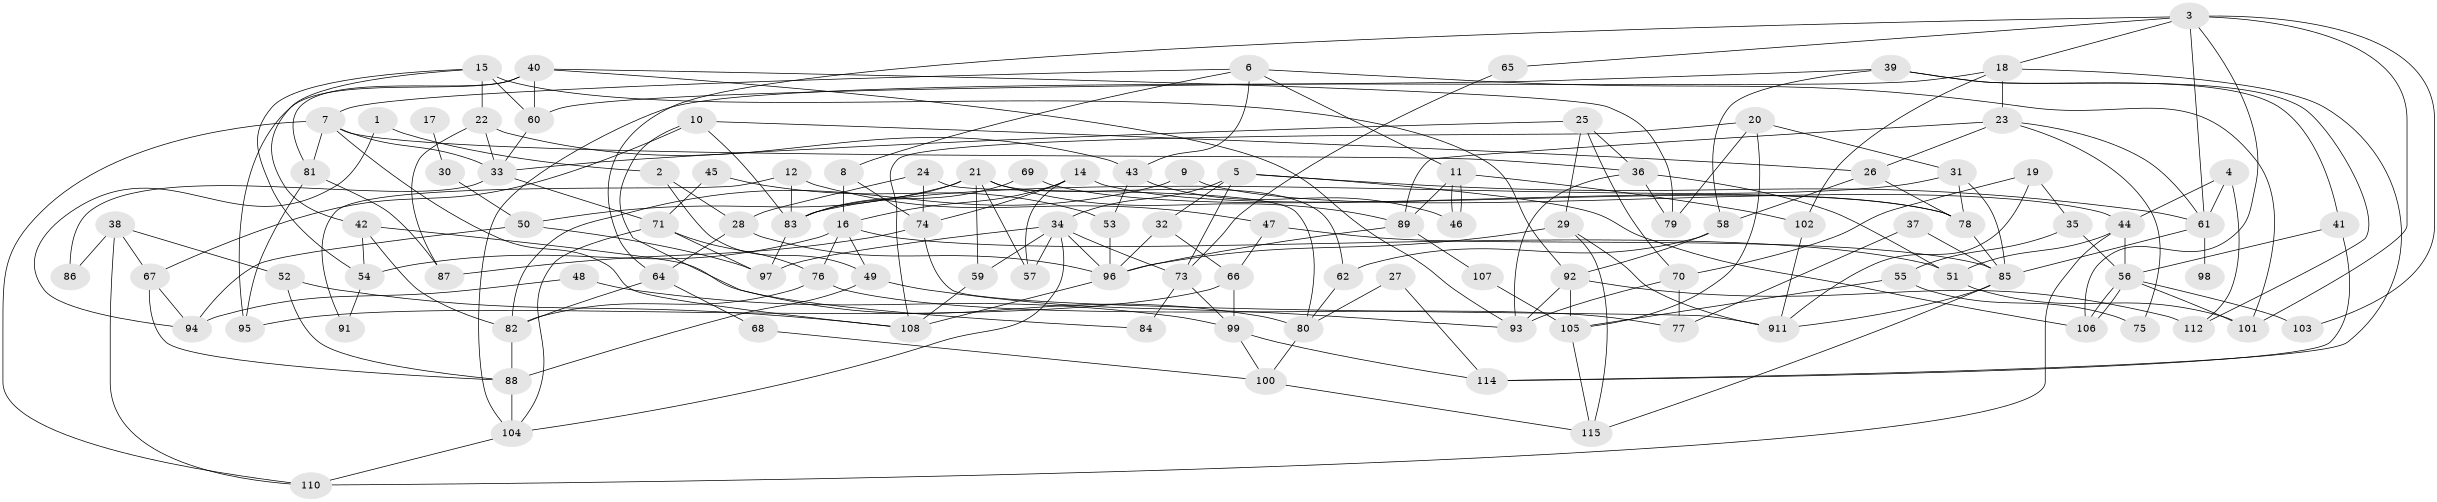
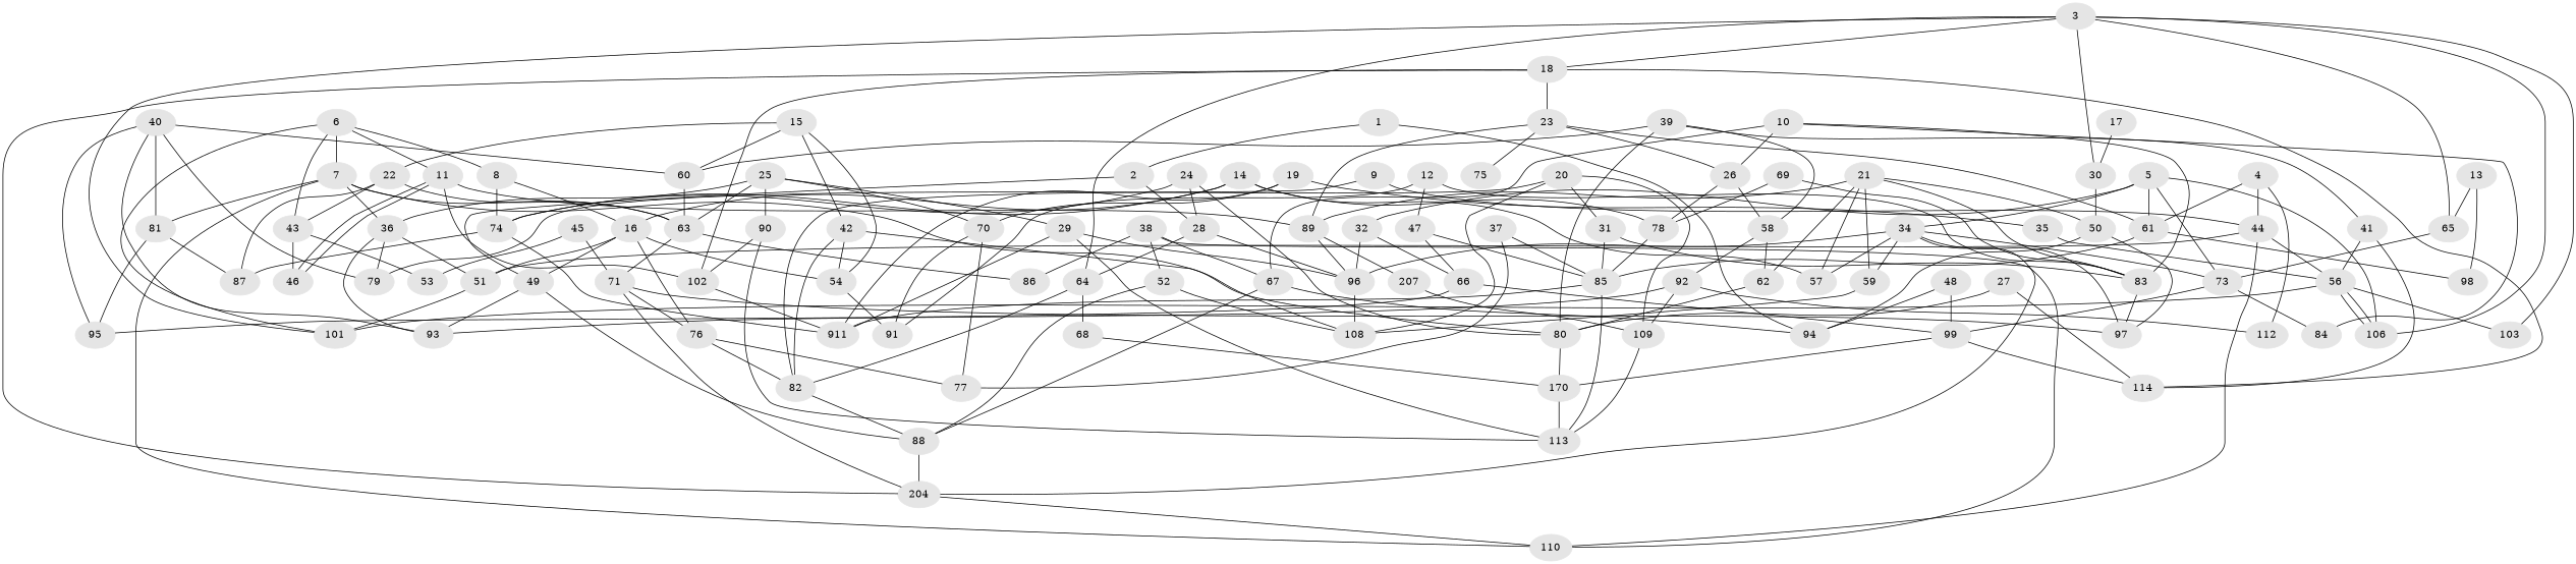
  graph {
    node [color=gray90 style=filled]
    1
    2
    94
    28
    49
    64
    96
    93
    88
    3
    18
    30
    65
    101
    103
    106
    102
    23
-   104
+   104 [label=204]
    114
    50
    82
    68
    73
    4
    44
    61
    112
+   13
    98
    110
    51
    56
    85
    5
    32
    34
    66
    57
    59
    97
    84
    99
    6
    7
    8
    11
    43
    36
-   63 [label=33]
+   63
    108
    81
    16
    74
    46
    89
    53
    79
    86
    71
    54
    76
    n63 [label=911]
    87
    9
    10
    26
    67
    83
    78
    58
-   107
+   107 [label=207]
    12
    47
    91
    14
    15
    22
    42
    60
    92
    80
-   109 [label=105]
+   109
    77
    17
    75
    19
    35
    70
-   55
    20
    31
-   113 [label=115]
+   113
    21
    62
    24
-   100
+   100 [label=170]
    25
    29
+   90
    27
    95
    37
    38
    52
    39
    41
    40
    45
    48
    69
    1 -- 2
    1 -- 94
    2 -- 28
    2 -- 49
    28 -- 64
    28 -- 96
    49 -- 93
    49 -- 88
    64 -- 82
    64 -- 68
    96 -- 108
    88 -- 104
    3 -- 64
    3 -- 18
-   3 -- 61
+   3 -- 30
    3 -- 65
    3 -- 101
    3 -- 103
    3 -- 106
    18 -- 102
    18 -- 23
    18 -- 104
    18 -- 114
    30 -- 50
    65 -- 73
    102 -- n63
    23 -- 61
    23 -- 89
    23 -- 26
    23 -- 75
    104 -- 110
    50 -- 94
    50 -- 97
    82 -- 88
    68 -- 100
    73 -- 84
    73 -- 99
    4 -- 44
    4 -- 61
    4 -- 112
    44 -- 110
    44 -- 51
    44 -- 56
    61 -- 98
    61 -- 85
+   13 -- 65
+   13 -- 98
    51 -- 101
    56 -- 101
    56 -- 103
    56 -- 106
    56 -- 106
    85 -- n63
    85 -- 113
    5 -- 106
    5 -- 73
    5 -- 61
    5 -- 32
    5 -- 34
    32 -- 96
    32 -- 66
    34 -- 96
    34 -- 104
    34 -- 73
    34 -- 57
    34 -- 59
    34 -- 97
    66 -- 99
    66 -- 95
    59 -- 108
    99 -- 114
    99 -- 100
    6 -- 101
    6 -- 7
    6 -- 8
    6 -- 11
    6 -- 43
    7 -- 110
    7 -- 36
    7 -- 63
    7 -- 108
    7 -- 81
    8 -- 16
    8 -- 74
    11 -- 102
    11 -- 46
    11 -- 46
    11 -- 89
    43 -- 46
    43 -- 53
    36 -- 93
    36 -- 51
    36 -- 79
    63 -- 86
    63 -- 71
    81 -- 87
    81 -- 95
    16 -- 49
    16 -- 51
    16 -- 54
    16 -- 76
    74 -- n63
    74 -- 87
    89 -- 96
    89 -- 107
-   53 -- 96
    71 -- 104
    71 -- 97
    71 -- 76
    54 -- 91
    76 -- 82
    76 -- 77
    9 -- 82
    9 -- 44
    10 -- 84
    10 -- 26
    10 -- 67
    10 -- 83
    26 -- 78
    26 -- 58
    67 -- 94
    67 -- 88
    83 -- 97
    78 -- 85
    58 -- 92
    58 -- 62
    107 -- 109
    12 -- 83
    12 -- 47
    12 -- 91
    47 -- 85
    47 -- 66
    14 -- 57
    14 -- 16
    14 -- 74
    14 -- 78
    15 -- 54
    15 -- 22
    15 -- 42
    15 -- 60
-   15 -- 92
    22 -- 43
    22 -- 63
    22 -- 87
    42 -- 82
    42 -- 54
    42 -- 80
    60 -- 63
    92 -- 93
    92 -- 112
    92 -- 109
    80 -- 100
    109 -- 113
    17 -- 30
    19 -- n63
    19 -- 35
    19 -- 70
    35 -- 56
-   35 -- 55
-   70 -- 93
+   70 -- 91
    70 -- 77
-   55 -- 109
-   55 -- 75
    20 -- 108
    20 -- 79
    20 -- 109
    20 -- 31
    31 -- 85
    31 -- 83
-   31 -- 78
    21 -- 50
    21 -- 57
    21 -- 59
    21 -- 89
    21 -- 83
    21 -- 62
    62 -- 80
    24 -- 28
    24 -- 74
    24 -- 80
    100 -- 113
    25 -- 36
    25 -- 63
    25 -- 70
    25 -- 29
+   25 -- 90
    29 -- 96
    29 -- n63
    29 -- 113
+   90 -- 102
+   90 -- 113
    27 -- 114
    27 -- 80
    37 -- 85
    37 -- 77
    38 -- 110
    38 -- 86
    38 -- 67
    38 -- 52
    52 -- 88
    52 -- 108
    39 -- 58
    39 -- 60
-   39 -- 112
+   39 -- 80
    39 -- 41
    41 -- 114
    41 -- 56
    40 -- 93
    40 -- 81
    40 -- 79
    40 -- 60
    40 -- 95
    45 -- 53
    45 -- 71
    48 -- 94
    48 -- 99
    69 -- 83
    69 -- 78
  }
